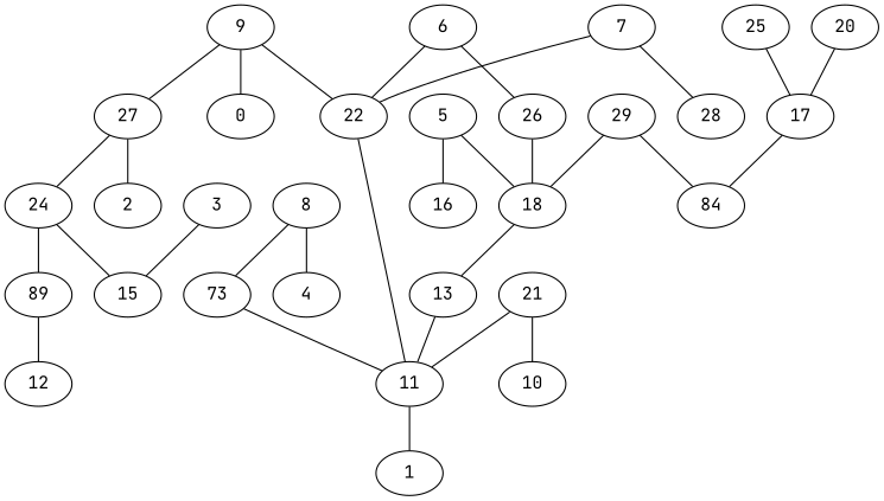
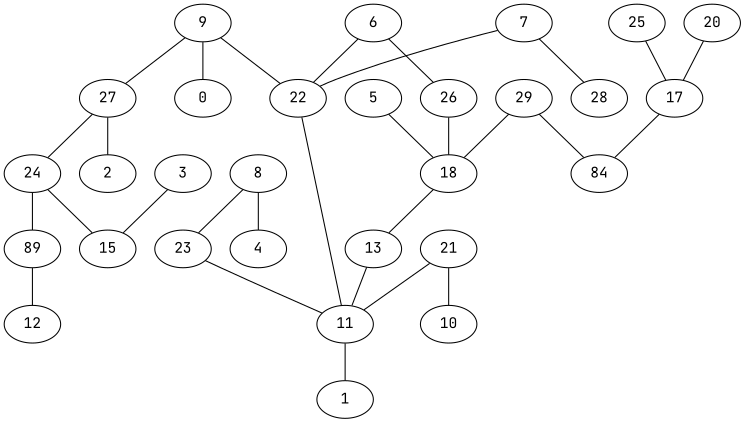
  digraph {
    fontname="JetBrains Mono"
    node [fontname="JetBrains Mono"]
    edge [color=black dir=none fontname="JetBrains Mono"]
    26
    18
    13
    8
    4
-   23 [label=73]
+   23
    11
    29
    n9 [label=84]
    1
    9
    27
    0
    22
    2
    24
    17
    15
    n19 [label=89]
    7
    28
    5
-   16
    6
    3
    21
    10
    20
    12
    25
    subgraph sub_1 {
      26
      18
      13
      8
      4
      23
      11
      29
      n9
      1
      9
      27
      0
      22
      2
      24
      17
      15
      n19
      7
      28
      5
-     16
      6
      3
      21
      10
      20
      12
      25
    }
    26 -> 18
    18 -> 13
    13 -> 11
    8 -> 4
    8 -> 23
    23 -> 11
    11 -> 1
    29 -> 18
    29 -> n9
    9 -> 27
    9 -> 0
    9 -> 22
    27 -> 2
    27 -> 24
    22 -> 11
    24 -> 15
    24 -> n19
    17 -> n9
    n19 -> 12
    7 -> 22
    7 -> 28
    5 -> 18
-   5 -> 16
    6 -> 26
    6 -> 22
    3 -> 15
    21 -> 11
    21 -> 10
    20 -> 17
    25 -> 17
  }
